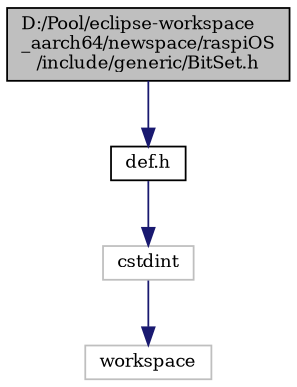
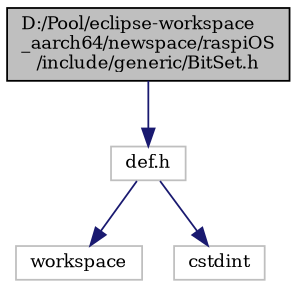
  digraph {
    fontname="DejaVu Serif"
    node [color=black fillcolor=white fontname="DejaVu Serif" fontsize=10 shape=record style=filled]
    edge [color=midnightblue fontname="DejaVu Serif" fontsize=10 labelfontname=Helvetica labelfontsize=10 style=solid]
    n1 [fillcolor=grey75 fontcolor=black height=0.2 label="D:/Pool/eclipse-workspace\l_aarch64/newspace/raspiOS\l/include/generic/BitSet.h" width=0.4]
-   n2 [height=0.2 label="def.h" width=0.4]
+   n2 [color=grey75 height=0.2 label="def.h" width=0.4]
    n3 [color=grey75 height=0.2 label=workspace width=0.4]
    n4 [color=grey75 height=0.2 label=cstdint width=0.4]
    n1 -> n2
-   n4 -> n3
+   n2 -> n3
    n2 -> n4
  }
